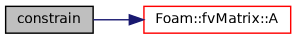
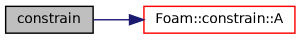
  digraph {
    rankdir=LR
    node [fontname=Helvetica fontsize=10 shape=record]
    n1 [color=black fillcolor=grey75 fontcolor=black height=0.2 label=constrain style=filled width=0.4]
-   n2 [color=red height=0.2 label="Foam::fvMatrix::A" width=0.4]
+   n2 [color=red height=0.2 label="Foam::constrain::A" width=0.4]
    n1 -> n2 [color=midnightblue fontname=Helvetica fontsize=10 labelfontname=Helvetica labelfontsize=10 style=solid]
  }
